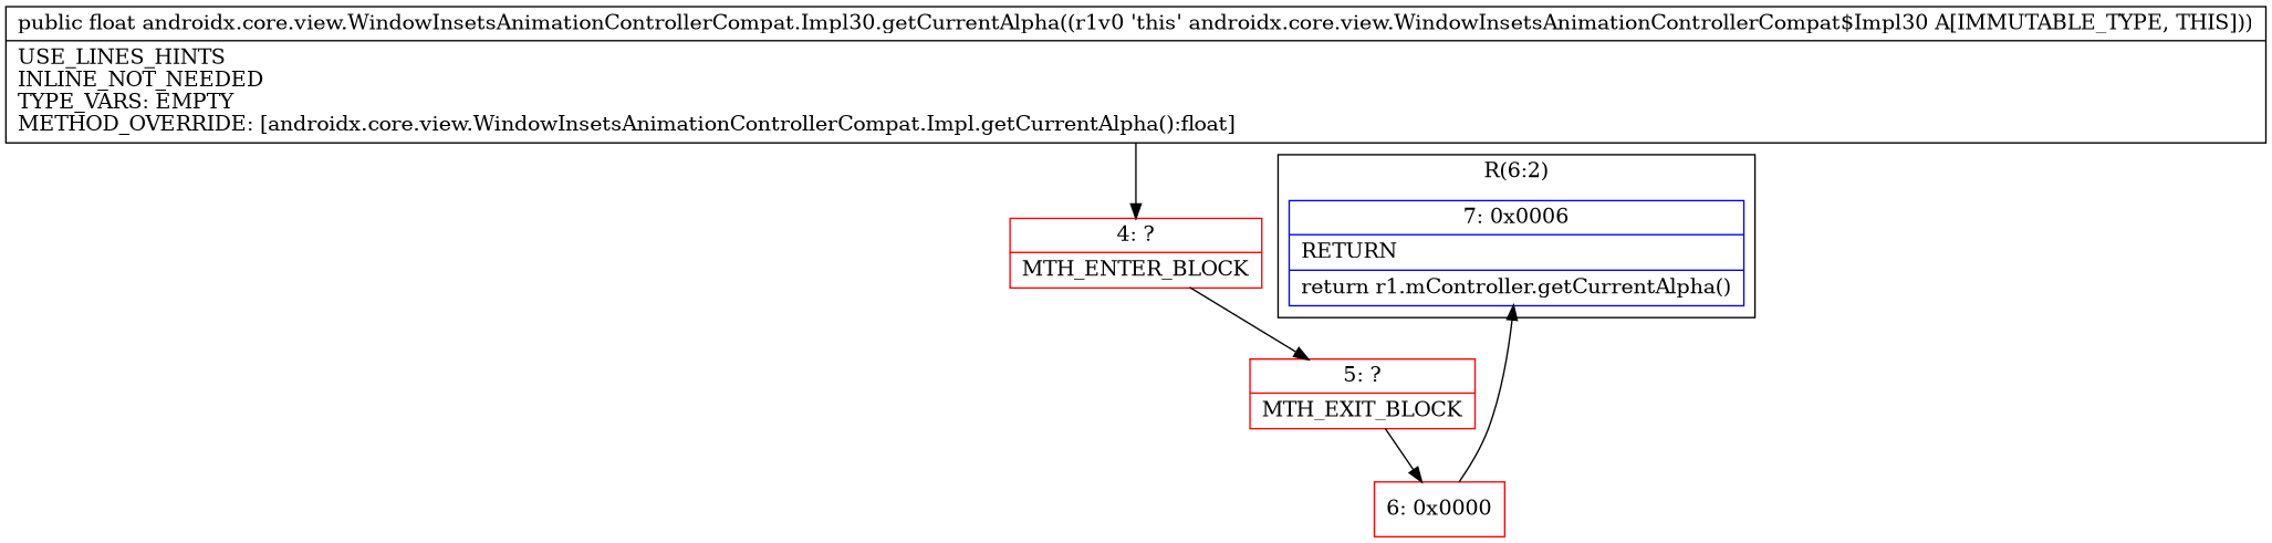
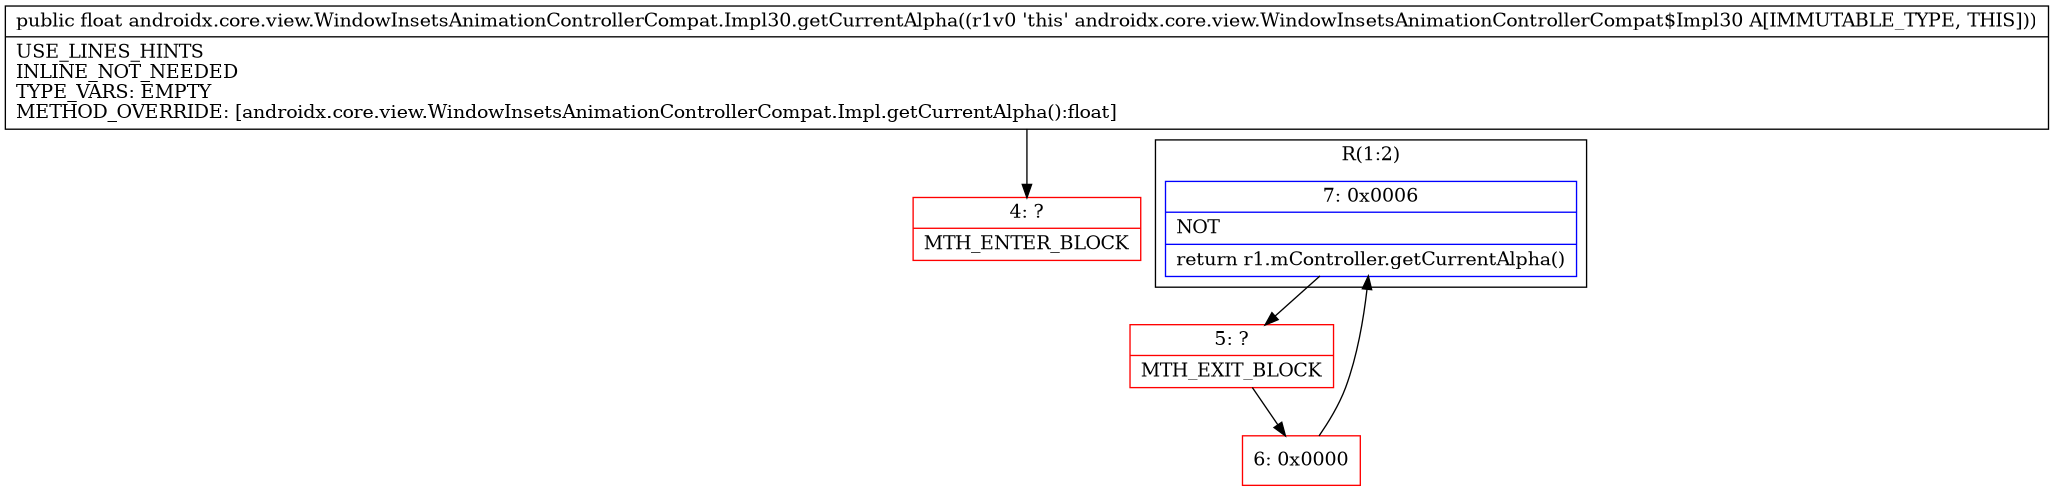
  digraph {
    node [color=red shape=record]
-   n1 [color=blue label="{7\:\ 0x0006|RETURN\l|return r1.mController.getCurrentAlpha()\l}"]
+   n1 [color=blue label="{7\:\ 0x0006|NOT\l|return r1.mController.getCurrentAlpha()\l}"]
    n2 [label="{5\:\ ?|MTH_EXIT_BLOCK\l}"]
    n3 [label="{6\:\ 0x0000}"]
    n4 [label="{4\:\ ?|MTH_ENTER_BLOCK\l}"]
    n5 [label="{public float androidx.core.view.WindowInsetsAnimationControllerCompat.Impl30.getCurrentAlpha((r1v0 'this' androidx.core.view.WindowInsetsAnimationControllerCompat$Impl30 A[IMMUTABLE_TYPE, THIS]))  | USE_LINES_HINTS\lINLINE_NOT_NEEDED\lTYPE_VARS: EMPTY\lMETHOD_OVERRIDE: [androidx.core.view.WindowInsetsAnimationControllerCompat.Impl.getCurrentAlpha():float]\l}" color=""]
    subgraph cluster_1 {
-     label="R(6:2)"
+     label="R(1:2)"
      n1
    }
-   n4 -> n2
+   n1 -> n2
    n2 -> n3
    n3 -> n1
    n5 -> n4
  }
